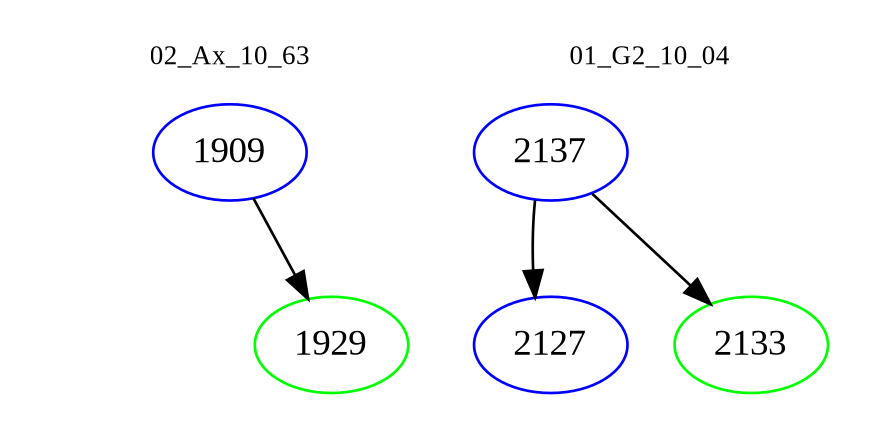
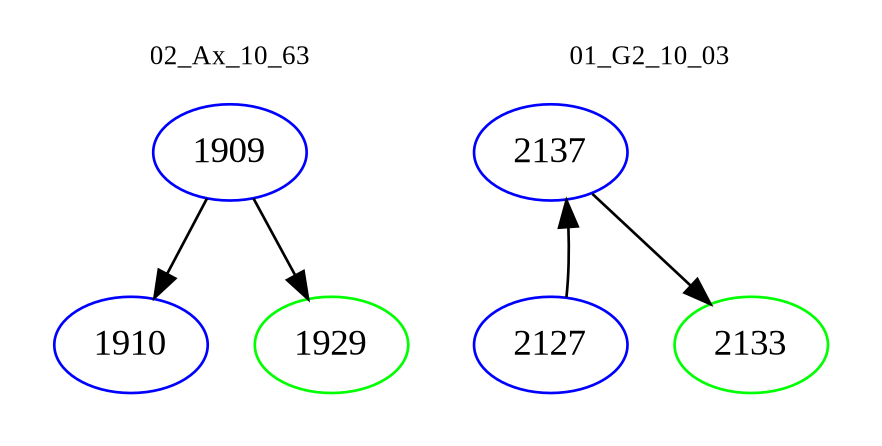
  digraph {
    fontname="Liberation Serif"
    node [color=blue fontname="Liberation Serif"]
    edge [color=black fontname="Liberation Serif"]
    n1 [label=1909]
+   n2 [label=1910]
    n3 [color=green label=1929]
    n4 [label=2137]
    n5 [label=2127]
    n6 [color=green label=2133]
    subgraph cluster_1 {
      color=white
      fontsize=10
      label="02_Ax_10_63"
      n1
+     n2
      n3
    }
    subgraph cluster_2 {
      color=white
      fontsize=10
-     label="01_G2_10_04"
+     label="01_G2_10_03"
      n4
      n5
      n6
    }
+   n1 -> n2
    n1 -> n3
-   n4 -> n5
+   n5 -> n4
    n4 -> n6
  }
